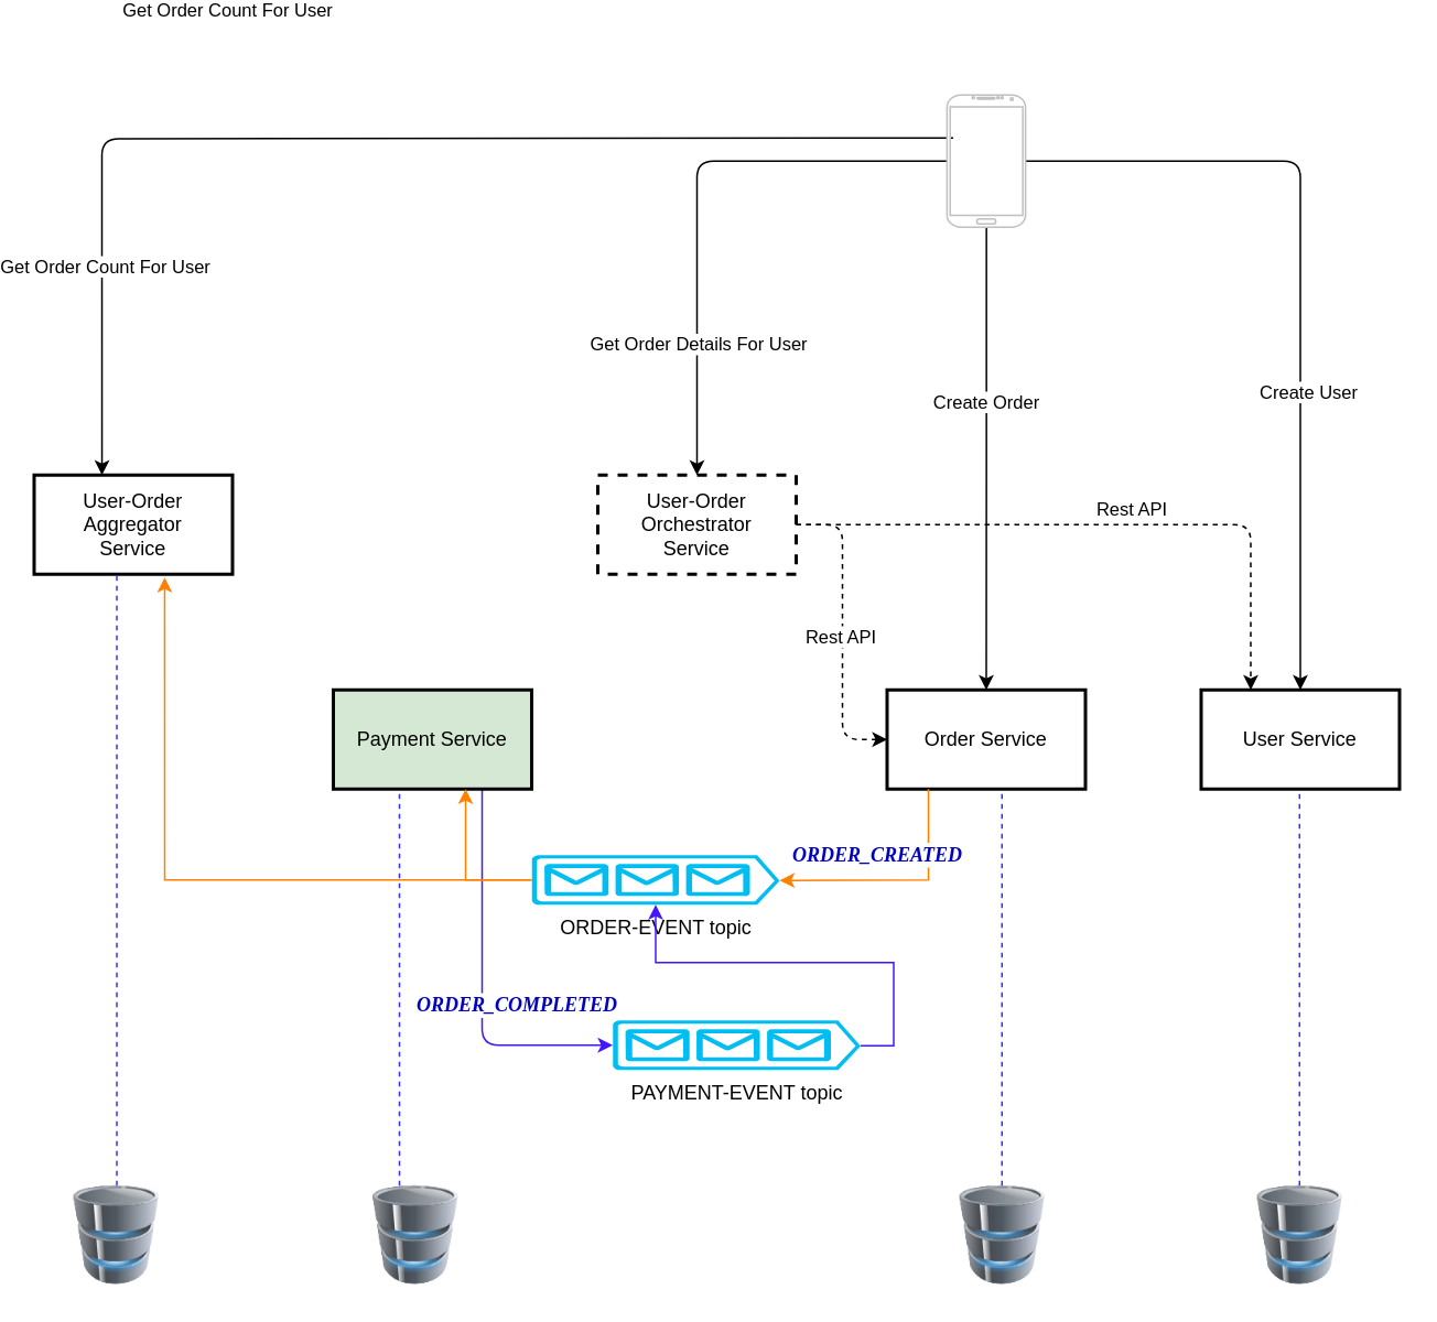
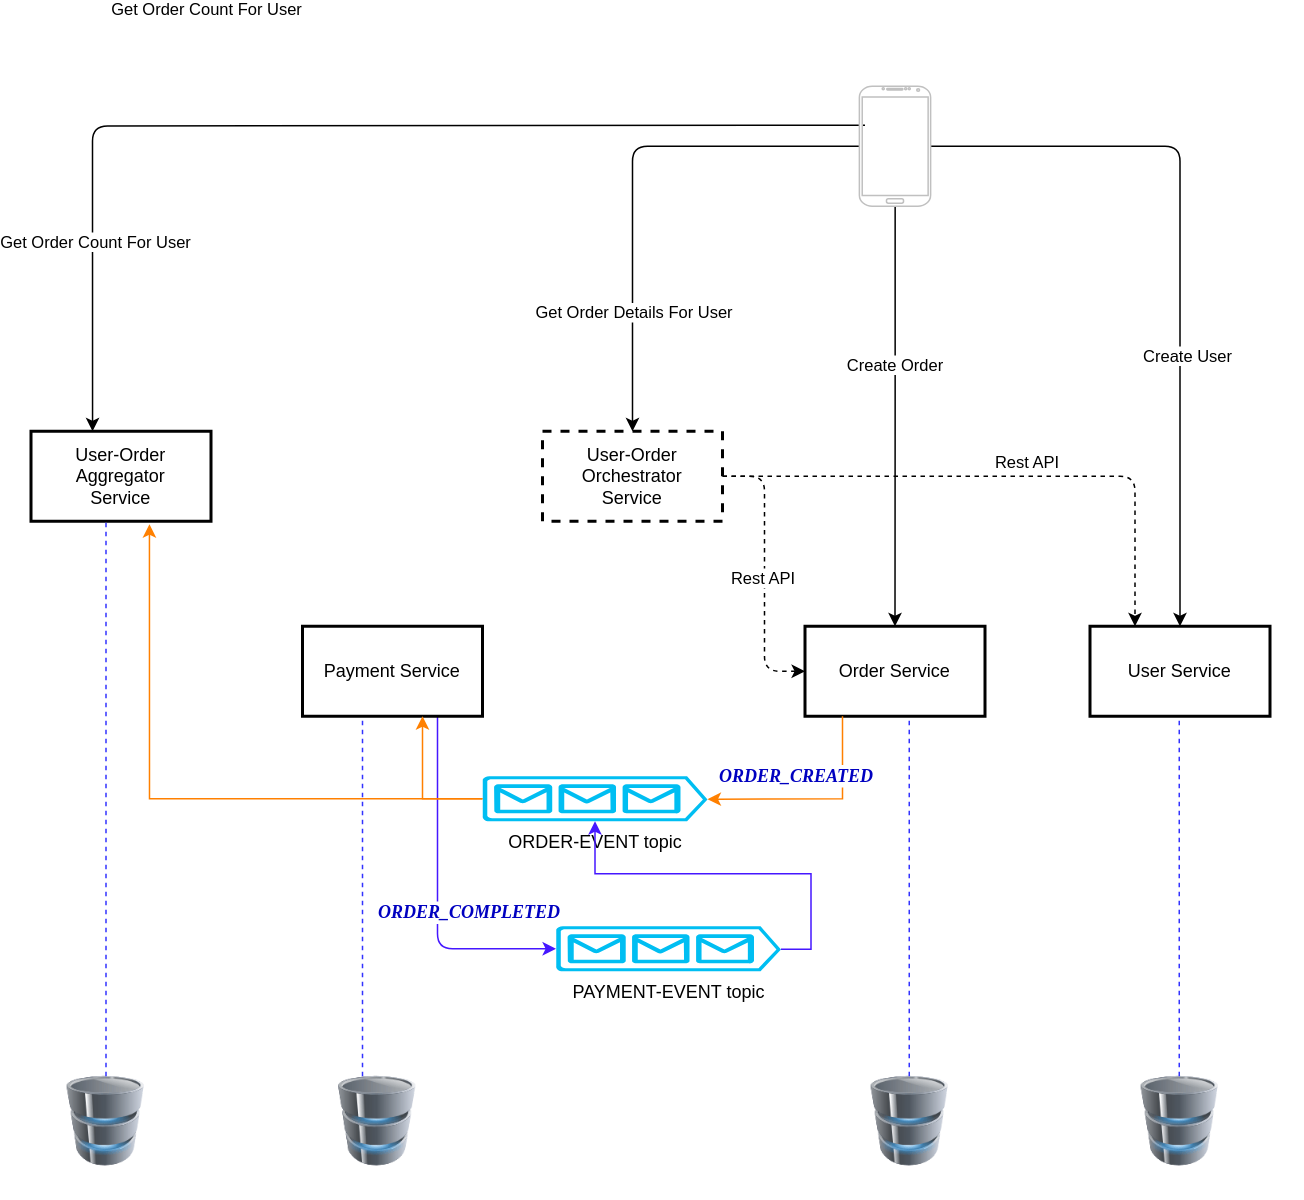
  <mxCell id="0" />
  <mxCell id="1" parent="0" />
  <mxCell id="2" value="User Service" style="whiteSpace=wrap;html=1;align=center;treeFolding=1;treeMoving=1;newEdgeStyle={&quot;edgeStyle&quot;:&quot;elbowEdgeStyle&quot;,&quot;startArrow&quot;:&quot;none&quot;,&quot;endArrow&quot;:&quot;none&quot;};strokeWidth=2;" vertex="1" parent="1"><mxGeometry x="726" y="380" width="120" height="60" as="geometry" /></mxCell>
  <mxCell id="3" value="Order Service" style="whiteSpace=wrap;html=1;align=center;treeFolding=1;treeMoving=1;newEdgeStyle={&quot;edgeStyle&quot;:&quot;elbowEdgeStyle&quot;,&quot;startArrow&quot;:&quot;none&quot;,&quot;endArrow&quot;:&quot;none&quot;};strokeWidth=2;" vertex="1" parent="1"><mxGeometry x="536" y="380" width="120" height="60" as="geometry" /></mxCell>
  <mxCell id="4" style="edgeStyle=orthogonalEdgeStyle;rounded=1;orthogonalLoop=1;jettySize=auto;html=1;entryX=0;entryY=0.5;entryDx=0;entryDy=0;entryPerimeter=0;strokeColor=#4517FF;" edge="1" parent="1" source="6" target="11"><mxGeometry relative="1" as="geometry"><Array as="points"><mxPoint x="291" y="595" /></Array></mxGeometry></mxCell>
  <mxCell id="5" value="&lt;p class=&quot;p1&quot; style=&quot;margin: 0px ; font-stretch: normal ; font-size: 12px ; line-height: normal ; font-family: &amp;#34;menlo&amp;#34; ; color: rgb(0 , 0 , 192)&quot;&gt;&lt;b&gt;&lt;i&gt;ORDER_COMPLETED&lt;/i&gt;&lt;/b&gt;&lt;/p&gt;" style="edgeLabel;html=1;align=center;verticalAlign=middle;resizable=0;points=[];" vertex="1" connectable="0" parent="4"><mxGeometry x="0.014" y="2" relative="1" as="geometry"><mxPoint x="18" y="11" as="offset" /></mxGeometry></mxCell>
- <mxCell id="6" value="Payment Service" style="whiteSpace=wrap;html=1;align=center;treeFolding=1;treeMoving=1;newEdgeStyle={&quot;edgeStyle&quot;:&quot;elbowEdgeStyle&quot;,&quot;startArrow&quot;:&quot;none&quot;,&quot;endArrow&quot;:&quot;none&quot;};strokeWidth=2;fillColor=#d5e8d4;" vertex="1" parent="1"><mxGeometry x="201" y="380" width="120" height="60" as="geometry" /></mxCell>
+ <mxCell id="6" value="Payment Service" style="whiteSpace=wrap;html=1;align=center;treeFolding=1;treeMoving=1;newEdgeStyle={&quot;edgeStyle&quot;:&quot;elbowEdgeStyle&quot;,&quot;startArrow&quot;:&quot;none&quot;,&quot;endArrow&quot;:&quot;none&quot;};strokeWidth=2;" vertex="1" parent="1"><mxGeometry x="201" y="380" width="120" height="60" as="geometry" /></mxCell>
  <mxCell id="7" style="edgeStyle=orthogonalEdgeStyle;rounded=0;orthogonalLoop=1;jettySize=auto;html=1;exitX=0;exitY=0.5;exitDx=0;exitDy=0;exitPerimeter=0;strokeColor=#FF8000;" edge="1" parent="1" source="9"><mxGeometry relative="1" as="geometry"><mxPoint x="281" y="440" as="targetPoint" /><Array as="points"><mxPoint x="281" y="495" /><mxPoint x="281" y="440" /></Array></mxGeometry></mxCell>
  <mxCell id="8" style="edgeStyle=orthogonalEdgeStyle;rounded=0;orthogonalLoop=1;jettySize=auto;html=1;exitX=0;exitY=0.5;exitDx=0;exitDy=0;exitPerimeter=0;entryX=0.658;entryY=1.033;entryDx=0;entryDy=0;entryPerimeter=0;strokeColor=#FF8000;" edge="1" parent="1" source="9" target="13"><mxGeometry relative="1" as="geometry" /></mxCell>
  <mxCell id="9" value="ORDER-EVENT topic" style="verticalLabelPosition=bottom;html=1;verticalAlign=top;align=center;strokeColor=none;fillColor=#00BEF2;shape=mxgraph.azure.queue_generic;pointerEvents=1;" vertex="1" parent="1"><mxGeometry x="321" y="480" width="150" height="30" as="geometry" /></mxCell>
  <mxCell id="10" style="edgeStyle=orthogonalEdgeStyle;rounded=0;orthogonalLoop=1;jettySize=auto;html=1;exitX=1;exitY=0.51;exitDx=0;exitDy=0;exitPerimeter=0;strokeColor=#4517FF;" edge="1" parent="1" source="11" target="9"><mxGeometry relative="1" as="geometry"><mxPoint x="515" y="595.3" as="sourcePoint" /></mxGeometry></mxCell>
  <mxCell id="11" value="PAYMENT-EVENT topic" style="verticalLabelPosition=bottom;html=1;verticalAlign=top;align=center;strokeColor=none;fillColor=#00BEF2;shape=mxgraph.azure.queue_generic;pointerEvents=1;" vertex="1" parent="1"><mxGeometry x="370" y="580" width="150" height="30" as="geometry" /></mxCell>
  <mxCell id="12" value="&lt;p class=&quot;p1&quot; style=&quot;margin: 0px ; font-stretch: normal ; font-size: 12px ; line-height: normal ; font-family: &amp;#34;menlo&amp;#34; ; color: rgb(0 , 0 , 192)&quot;&gt;&lt;b&gt;&lt;i&gt;ORDER_CREATED&lt;/i&gt;&lt;/b&gt;&lt;br&gt;&lt;/p&gt;" style="endArrow=classic;html=1;rounded=0;entryX=1;entryY=0.51;entryDx=0;entryDy=0;entryPerimeter=0;strokeColor=#FF8000;" edge="1" parent="1" target="9"><mxGeometry x="0.183" y="-15" width="50" height="50" relative="1" as="geometry"><mxPoint x="561" y="440" as="sourcePoint" /><mxPoint x="515" y="495.3" as="targetPoint" /><Array as="points"><mxPoint x="561" y="495" /></Array><mxPoint as="offset" /></mxGeometry></mxCell>
  <mxCell id="13" value="User-Order Aggregator &lt;br&gt;Service" style="whiteSpace=wrap;html=1;align=center;treeFolding=1;treeMoving=1;newEdgeStyle={&quot;edgeStyle&quot;:&quot;elbowEdgeStyle&quot;,&quot;startArrow&quot;:&quot;none&quot;,&quot;endArrow&quot;:&quot;none&quot;};strokeWidth=2;" vertex="1" parent="1"><mxGeometry x="20" y="250" width="120" height="60" as="geometry" /></mxCell>
  <mxCell id="14" value="" style="image;html=1;image=img/lib/clip_art/computers/Database_128x128.png;strokeWidth=2;" vertex="1" parent="1"><mxGeometry x="40" y="680" width="60" height="60" as="geometry" /></mxCell>
  <mxCell id="15" value="" style="image;html=1;image=img/lib/clip_art/computers/Database_128x128.png;strokeWidth=2;" vertex="1" parent="1"><mxGeometry x="221" y="680" width="60" height="60" as="geometry" /></mxCell>
  <mxCell id="16" value="" style="image;html=1;image=img/lib/clip_art/computers/Database_128x128.png;strokeWidth=2;" vertex="1" parent="1"><mxGeometry x="576" y="680" width="60" height="60" as="geometry" /></mxCell>
  <mxCell id="17" value="" style="image;html=1;image=img/lib/clip_art/computers/Database_128x128.png;strokeWidth=2;" vertex="1" parent="1"><mxGeometry x="756" y="680" width="60" height="60" as="geometry" /></mxCell>
  <mxCell id="18" value="" style="endArrow=none;dashed=1;html=1;rounded=1;strokeColor=#3333FF;exitX=0.5;exitY=0;exitDx=0;exitDy=0;" edge="1" parent="1" source="14"><mxGeometry width="50" height="50" relative="1" as="geometry"><mxPoint x="530" y="410" as="sourcePoint" /><mxPoint x="70" y="310" as="targetPoint" /></mxGeometry></mxCell>
  <mxCell id="19" value="" style="endArrow=none;dashed=1;html=1;rounded=1;strokeColor=#3333FF;exitX=0.5;exitY=0;exitDx=0;exitDy=0;" edge="1" parent="1"><mxGeometry width="50" height="50" relative="1" as="geometry"><mxPoint x="241" y="680" as="sourcePoint" /><mxPoint x="241" y="440" as="targetPoint" /></mxGeometry></mxCell>
  <mxCell id="20" value="" style="endArrow=none;dashed=1;html=1;rounded=1;strokeColor=#3333FF;exitX=0.5;exitY=0;exitDx=0;exitDy=0;" edge="1" parent="1"><mxGeometry width="50" height="50" relative="1" as="geometry"><mxPoint x="605.5" y="680" as="sourcePoint" /><mxPoint x="605.5" y="440" as="targetPoint" /></mxGeometry></mxCell>
  <mxCell id="21" value="" style="endArrow=none;dashed=1;html=1;rounded=1;strokeColor=#3333FF;exitX=0.5;exitY=0;exitDx=0;exitDy=0;" edge="1" parent="1"><mxGeometry width="50" height="50" relative="1" as="geometry"><mxPoint x="785.5" y="680" as="sourcePoint" /><mxPoint x="785.5" y="440" as="targetPoint" /></mxGeometry></mxCell>
  <mxCell id="22" style="edgeStyle=orthogonalEdgeStyle;rounded=1;orthogonalLoop=1;jettySize=auto;html=1;entryX=0;entryY=0.5;entryDx=0;entryDy=0;dashed=1;strokeColor=#000000;" edge="1" parent="1" source="24" target="3"><mxGeometry relative="1" as="geometry"><Array as="points"><mxPoint x="509" y="280" /><mxPoint x="509" y="410" /></Array></mxGeometry></mxCell>
  <mxCell id="23" value="Rest API" style="edgeLabel;html=1;align=center;verticalAlign=middle;resizable=0;points=[];" vertex="1" connectable="0" parent="22"><mxGeometry x="0.027" y="-2" relative="1" as="geometry"><mxPoint as="offset" /></mxGeometry></mxCell>
  <mxCell id="24" value="User-Order Orchestrator&lt;br&gt;Service" style="whiteSpace=wrap;html=1;align=center;treeFolding=1;treeMoving=1;newEdgeStyle={&quot;edgeStyle&quot;:&quot;elbowEdgeStyle&quot;,&quot;startArrow&quot;:&quot;none&quot;,&quot;endArrow&quot;:&quot;none&quot;};strokeWidth=2;dashed=1;" vertex="1" parent="1"><mxGeometry x="361" y="250" width="120" height="60" as="geometry" /></mxCell>
  <mxCell id="25" value="" style="endArrow=classic;html=1;rounded=1;strokeColor=#000000;exitX=1;exitY=0.5;exitDx=0;exitDy=0;entryX=0.25;entryY=0;entryDx=0;entryDy=0;dashed=1;" edge="1" parent="1" source="24" target="2"><mxGeometry width="50" height="50" relative="1" as="geometry"><mxPoint x="511" y="410" as="sourcePoint" /><mxPoint x="421" y="360" as="targetPoint" /><Array as="points"><mxPoint x="756" y="280" /></Array></mxGeometry></mxCell>
  <mxCell id="26" value="Rest API" style="edgeLabel;html=1;align=center;verticalAlign=middle;resizable=0;points=[];" vertex="1" connectable="0" parent="25"><mxGeometry x="0.077" relative="1" as="geometry"><mxPoint y="-10" as="offset" /></mxGeometry></mxCell>
  <mxCell id="27" style="edgeStyle=orthogonalEdgeStyle;rounded=1;orthogonalLoop=1;jettySize=auto;html=1;entryX=0.5;entryY=0;entryDx=0;entryDy=0;strokeColor=#000000;" edge="1" parent="1" source="35" target="3"><mxGeometry relative="1" as="geometry" /></mxCell>
  <mxCell id="28" value="Create Order" style="edgeLabel;html=1;align=center;verticalAlign=middle;resizable=0;points=[];" vertex="1" connectable="0" parent="27"><mxGeometry x="-0.253" y="-1" relative="1" as="geometry"><mxPoint as="offset" /></mxGeometry></mxCell>
  <mxCell id="29" value="Create User" style="edgeStyle=orthogonalEdgeStyle;rounded=1;orthogonalLoop=1;jettySize=auto;html=1;entryX=0.5;entryY=0;entryDx=0;entryDy=0;strokeColor=#000000;" edge="1" parent="1" source="35" target="2"><mxGeometry x="0.26" y="5" relative="1" as="geometry"><mxPoint as="offset" /></mxGeometry></mxCell>
  <mxCell id="30" style="edgeStyle=orthogonalEdgeStyle;rounded=1;orthogonalLoop=1;jettySize=auto;html=1;entryX=0.5;entryY=0;entryDx=0;entryDy=0;strokeColor=#000000;" edge="1" parent="1" source="35" target="24"><mxGeometry relative="1" as="geometry" /></mxCell>
  <mxCell id="31" value="Get Order Details For User" style="edgeLabel;html=1;align=center;verticalAlign=middle;resizable=0;points=[];" vertex="1" connectable="0" parent="30"><mxGeometry x="-0.154" y="1" relative="1" as="geometry"><mxPoint x="-7" y="109" as="offset" /></mxGeometry></mxCell>
  <mxCell id="32" style="edgeStyle=orthogonalEdgeStyle;rounded=1;orthogonalLoop=1;jettySize=auto;html=1;entryX=0.342;entryY=0;entryDx=0;entryDy=0;entryPerimeter=0;strokeColor=#000000;" edge="1" parent="1" target="13"><mxGeometry relative="1" as="geometry"><mxPoint x="576" y="46" as="sourcePoint" /><mxPoint x="-9.54" y="368" as="targetPoint" /></mxGeometry></mxCell>
  <mxCell id="33" value="Get Order Count For User" style="edgeLabel;html=1;align=center;verticalAlign=middle;resizable=0;points=[];" vertex="1" connectable="0" parent="32"><mxGeometry x="0.581" y="1" relative="1" as="geometry"><mxPoint x="74" y="-131" as="offset" /></mxGeometry></mxCell>
  <mxCell id="34" value="Get Order Count For User" style="edgeLabel;html=1;align=center;verticalAlign=middle;resizable=0;points=[];" vertex="1" connectable="0" parent="32"><mxGeometry x="0.649" y="1" relative="1" as="geometry"><mxPoint as="offset" /></mxGeometry></mxCell>
  <mxCell id="35" value="" style="verticalLabelPosition=bottom;verticalAlign=top;html=1;shadow=0;dashed=0;strokeWidth=1;shape=mxgraph.android.phone2;strokeColor=#c0c0c0;" vertex="1" parent="1"><mxGeometry x="572.25" y="20" width="47.5" height="80" as="geometry" /></mxCell>
